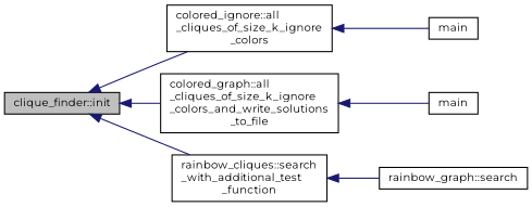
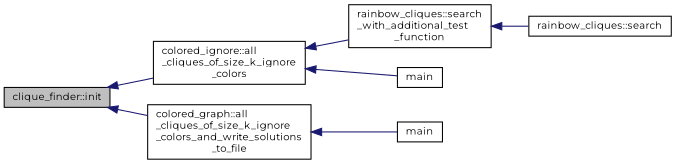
  digraph {
    fontname=Montserrat
    rankdir=LR
    node [color=black fillcolor=white fontname=Montserrat fontsize=10 shape=record style=filled]
    edge [color=midnightblue dir=back fontname=Montserrat fontsize=10 labelfontname=Helvetica labelfontsize=10 style=solid]
    n1 [fillcolor=grey75 fontcolor=black height=0.2 label="clique_finder::init" width=0.4]
    n2 [height=0.2 label="colored_ignore::all\l_cliques_of_size_k_ignore\l_colors" width=0.4]
    n3 [height=0.2 label="colored_graph::all\l_cliques_of_size_k_ignore\l_colors_and_write_solutions\l_to_file" width=0.4]
    n4 [height=0.2 label="rainbow_cliques::search\l_with_additional_test\l_function" width=0.4]
    n5 [height=0.2 label=main width=0.4]
    n6 [height=0.2 label=main width=0.4]
-   n7 [height=0.2 label="rainbow_graph::search" width=0.4]
+   n7 [height=0.2 label="rainbow_cliques::search" width=0.4]
    n1 -> n2
    n1 -> n3
-   n1 -> n4
+   n2 -> n4
    n2 -> n5
    n3 -> n6
    n4 -> n7
  }
